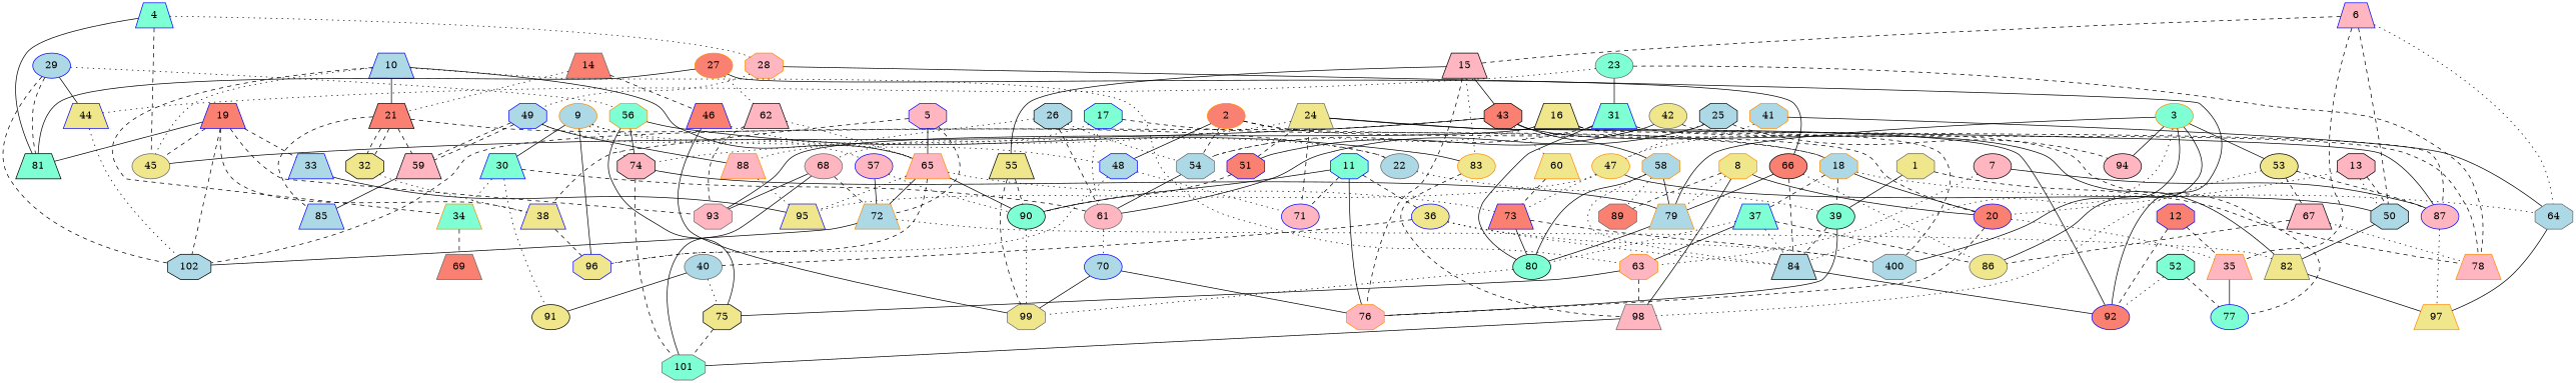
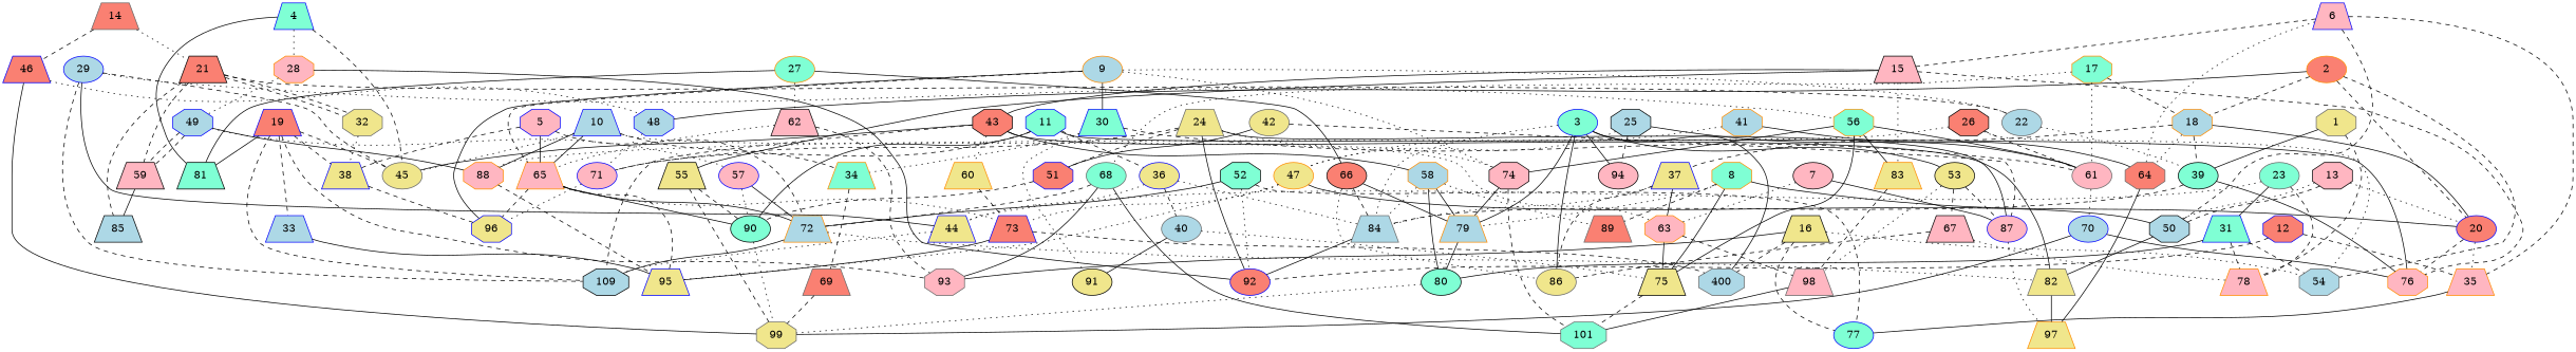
  graph {
    node [color=blue fillcolor=lightpink shape=trapezium style=filled]
    edge [style=dashed]
    1 [color=gray40 fillcolor=khaki shape=octagon]
    39 [color=black fillcolor=aquamarine shape=ellipse]
    78 [color=darkorange]
-   84 [color=black fillcolor=lightblue]
+   84 [color=gray40 fillcolor=lightblue]
    76 [color=darkorange shape=octagon]
    2 [color=darkorange fillcolor=salmon shape=ellipse]
    18 [color=darkorange fillcolor=lightblue shape=octagon]
    20 [fillcolor=salmon shape=ellipse]
    48 [fillcolor=lightblue shape=octagon]
    54 [color=gray40 fillcolor=lightblue shape=octagon]
-   64 [color=gray40 fillcolor=lightblue shape=octagon]
-   37 [fillcolor=aquamarine]
+   64 [color=gray40 fillcolor=salmon shape=octagon]
+   37 [fillcolor=khaki]
    35 [color=darkorange]
    96 [fillcolor=khaki shape=octagon]
    71 [shape=ellipse]
    61 [color=gray40 shape=ellipse]
-   3 [color=darkorange fillcolor=aquamarine shape=ellipse]
+   3 [fillcolor=aquamarine shape=ellipse]
    53 [color=black fillcolor=khaki shape=ellipse]
    79 [color=darkorange fillcolor=lightblue]
    86 [color=gray40 fillcolor=khaki shape=ellipse]
    94 [color=black shape=ellipse]
    n22 [color=gray40 fillcolor=lightblue label=400 shape=octagon]
    87 [shape=ellipse]
    98 [color=gray40]
    67 [color=black]
    80 [color=black fillcolor=aquamarine shape=ellipse]
    92 [fillcolor=salmon shape=ellipse]
    4 [fillcolor=aquamarine]
    28 [color=darkorange shape=octagon]
    45 [color=gray40 fillcolor=khaki shape=ellipse]
    81 [color=black fillcolor=aquamarine]
    49 [fillcolor=lightblue shape=octagon]
    5 [shape=octagon]
    38 [fillcolor=khaki]
    65 [color=darkorange]
    72 [color=darkorange fillcolor=lightblue]
    90 [color=black fillcolor=aquamarine shape=ellipse]
    95 [fillcolor=khaki]
    73 [fillcolor=salmon]
-   102 [color=black fillcolor=lightblue shape=octagon]
+   102 [color=black fillcolor=lightblue shape=octagon label=109]
    82 [color=gray40 fillcolor=khaki]
    15 [color=black]
    6
    50 [color=black fillcolor=lightblue shape=octagon]
    43 [color=black fillcolor=salmon shape=octagon]
    55 [color=black fillcolor=khaki]
-   83 [color=darkorange fillcolor=khaki shape=ellipse]
+   83 [color=darkorange fillcolor=khaki]
    77 [fillcolor=aquamarine shape=ellipse]
    97 [color=darkorange fillcolor=khaki]
    7 [color=black shape=ellipse]
    63 [color=darkorange shape=octagon]
-   75 [color=black fillcolor=khaki shape=octagon]
-   8 [color=darkorange fillcolor=khaki shape=octagon]
-   89 [color=gray40 fillcolor=salmon shape=octagon]
+   75 [color=black fillcolor=khaki]
+   8 [color=darkorange fillcolor=aquamarine shape=octagon]
+   89 [color=gray40 fillcolor=salmon]
    101 [color=gray40 fillcolor=aquamarine shape=octagon]
    9 [color=darkorange fillcolor=lightblue shape=ellipse]
    22 [color=gray40 fillcolor=lightblue shape=ellipse]
    30 [fillcolor=aquamarine]
    74 [color=black shape=octagon]
    34 [color=darkorange fillcolor=aquamarine]
    91 [color=black fillcolor=khaki shape=ellipse]
    10 [fillcolor=lightblue]
    21 [color=black fillcolor=salmon]
-   32 [color=black fillcolor=khaki shape=octagon]
+   32 [color=gray40 fillcolor=khaki shape=octagon]
    59 [color=black]
-   85 [fillcolor=lightblue]
+   85 [color=black fillcolor=lightblue]
    69 [color=gray40 fillcolor=salmon]
    11 [fillcolor=aquamarine shape=octagon]
    36 [fillcolor=khaki shape=ellipse]
    44 [fillcolor=khaki]
    40 [color=gray40 fillcolor=lightblue shape=ellipse]
    99 [color=gray40 fillcolor=khaki shape=octagon]
    12 [fillcolor=salmon shape=octagon]
    13 [color=black shape=octagon]
    14 [color=gray40 fillcolor=salmon]
    46 [fillcolor=salmon]
    58 [color=darkorange fillcolor=lightblue shape=octagon]
    60 [color=darkorange fillcolor=khaki]
    16 [color=black fillcolor=khaki]
    93 [color=gray40 shape=octagon]
-   17 [fillcolor=aquamarine shape=octagon]
-   68 [color=gray40 shape=ellipse]
+   17 [color=darkorange fillcolor=aquamarine shape=octagon]
+   68 [color=gray40 fillcolor=aquamarine shape=ellipse]
    70 [fillcolor=lightblue shape=ellipse]
    19 [fillcolor=salmon]
    33 [fillcolor=lightblue]
    23 [color=gray40 fillcolor=aquamarine shape=ellipse]
    31 [fillcolor=aquamarine]
    24 [color=gray40 fillcolor=khaki]
    51 [fillcolor=salmon shape=octagon]
    25 [color=black fillcolor=lightblue shape=octagon]
    47 [color=darkorange fillcolor=khaki shape=ellipse]
-   26 [color=black fillcolor=lightblue shape=octagon]
-   88 [color=darkorange]
-   27 [color=darkorange fillcolor=salmon shape=ellipse]
+   26 [color=black fillcolor=salmon shape=octagon]
+   88 [color=darkorange shape=octagon]
+   27 [color=darkorange fillcolor=aquamarine shape=ellipse]
    62 [color=black]
    66 [color=black fillcolor=salmon shape=ellipse]
    57 [shape=ellipse]
    29 [fillcolor=lightblue shape=ellipse]
    56 [color=darkorange fillcolor=aquamarine shape=octagon]
    41 [color=darkorange fillcolor=lightblue shape=octagon]
    42 [color=gray40 fillcolor=khaki shape=ellipse]
    52 [color=black fillcolor=aquamarine shape=octagon]
    1 -- 39 [style=solid]
    1 -- 78
    39 -- 84
    39 -- 76 [style=solid]
    84 -- 92 [style=solid]
    2 -- 18
    2 -- 20
    2 -- 48 [style=solid]
    2 -- 54
    18 -- 39
    18 -- 20 [style=solid]
    18 -- 64 [style=dotted]
    18 -- 37
    20 -- 76
    20 -- 35 [style=dotted]
-   48 -- 96 [style=dotted]
+   71 -- 96 [style=dotted]
    48 -- 71 [style=dotted]
-   54 -- 61 [style=solid]
+   56 -- 61 [style=solid]
    64 -- 97 [style=solid]
    37 -- 84 [style=dotted]
    37 -- 86
-   37 -- 80 [style=dotted]
    37 -- 63 [style=solid]
    35 -- 77 [style=solid]
    61 -- 70 [style=dotted]
    3 -- 84 [style=dotted]
    3 -- 53 [style=solid]
    3 -- 79 [style=solid]
    3 -- 86 [style=solid]
    3 -- 94 [style=solid]
    3 -- n22 [style=solid]
    53 -- 87
    53 -- 98 [style=dotted]
    53 -- 67
    79 -- 80 [style=solid]
    87 -- 97 [style=dotted]
    98 -- 101 [style=solid]
    67 -- 78 [style=dotted]
    67 -- 86
    80 -- 99 [style=dotted]
    4 -- 28 [style=dotted]
    4 -- 45
    4 -- 81 [style=solid]
    28 -- 92 [style=solid]
    28 -- 49 [style=dotted]
    49 -- 59
    49 -- 59
    49 -- 88 [style=solid]
    49 -- 57 [style=dotted]
    5 -- 38
    5 -- 65 [style=solid]
    5 -- 72
    38 -- 96
    65 -- 96
    65 -- 72 [style=solid]
    65 -- 90 [style=solid]
-   65 -- 95 [style=dotted]
+   65 -- 95
    65 -- 73 [style=dotted]
    72 -- 102 [style=solid]
    72 -- 82 [style=dotted]
    90 -- 99 [style=dotted]
    73 -- n22
-   73 -- 80 [style=solid]
+   73 -- 95 [style=solid]
    82 -- 97 [style=solid]
    15 -- 76
    15 -- 43 [style=solid]
    15 -- 55 [style=solid]
    15 -- 83 [style=dotted]
    6 -- 64 [style=dotted]
    6 -- 35
    6 -- 15
    6 -- 50
    50 -- 82 [style=solid]
    43 -- 45 [style=solid]
    43 -- 102
    43 -- 82 [style=solid]
    43 -- 58 [style=solid]
    43 -- 60 [style=dotted]
    55 -- 90
    55 -- 99
    83 -- 98
    7 -- 87 [style=solid]
    7 -- 63 [style=dotted]
    63 -- 98
    63 -- 75 [style=solid]
    75 -- 101
    8 -- 20 [style=solid]
    8 -- 79 [style=dotted]
-   8 -- 98 [style=solid]
+   8 -- 75 [style=solid]
    8 -- 89
    9 -- 96 [style=solid]
-   9 -- 65 [style=dotted]
+   9 -- 65
    9 -- 22 [style=dotted]
    9 -- 30 [style=solid]
    9 -- 74 [style=dotted]
    22 -- 39 [style=dotted]
    30 -- 61
    30 -- 34 [style=dotted]
    30 -- 91 [style=dotted]
    74 -- 79 [style=solid]
    74 -- 101
    34 -- 69
    10 -- 45 [style=dotted]
    10 -- 65 [style=solid]
    10 -- 63 [style=dotted]
    10 -- 34
-   10 -- 21 [style=solid]
+   10 -- 88 [style=solid]
    21 -- 22
    21 -- 32
    21 -- 32
    21 -- 59
    21 -- 85
    32 -- 38 [style=dotted]
    59 -- 85 [style=solid]
+   69 -- 99
    11 -- 76 [style=solid]
    11 -- 71
    11 -- 90 [style=solid]
    11 -- 36
    36 -- 84 [style=dotted]
-   36 -- n22 [style=dotted]
+   36 -- 44 [style=dotted]
    36 -- 40
    44 -- 102 [style=dotted]
    40 -- 75 [style=dotted]
    40 -- 91 [style=solid]
    12 -- 35
    12 -- 92
    13 -- 20 [style=dotted]
    13 -- 50 [style=dotted]
    13 -- 50
    14 -- 21 [style=dotted]
    14 -- 46
    46 -- 48 [style=dotted]
    46 -- 99 [style=solid]
    58 -- 84 [style=dotted]
    58 -- 79 [style=solid]
    58 -- 80 [style=solid]
    58 -- 89 [style=dotted]
    60 -- 73
    16 -- 54 [style=dotted]
    16 -- n22
    16 -- 77
    16 -- 93 [style=solid]
    17 -- 18
    17 -- 61 [style=dotted]
    17 -- 68 [style=dotted]
    68 -- 72
    68 -- 101 [style=solid]
    68 -- 93 [style=solid]
    70 -- 76 [style=solid]
    70 -- 99 [style=solid]
    19 -- 45
    19 -- 81 [style=solid]
    19 -- 38
    19 -- 102
    19 -- 93
    19 -- 33
    33 -- 95 [style=solid]
    23 -- 78
    23 -- 44 [style=dotted]
    23 -- 31 [style=solid]
    31 -- 78
    31 -- 54
    31 -- 80 [style=solid]
    24 -- 71
    24 -- 87 [style=solid]
    24 -- 92 [style=solid]
    24 -- 74 [style=dotted]
    24 -- 51
    51 -- 90
    25 -- 61 [style=solid]
    25 -- 94
    25 -- 47 [style=dotted]
    47 -- 95 [style=dotted]
    47 -- 73 [style=dotted]
    47 -- 50 [style=solid]
    26 -- 54 [style=dotted]
    26 -- 61
    26 -- 88 [style=dotted]
-   88 -- 95 [style=dotted]
+   88 -- 95
    27 -- 81 [style=solid]
    27 -- 62 [style=dotted]
    27 -- 66 [style=solid]
    62 -- 65 [style=dotted]
    62 -- 93
    66 -- 84
    66 -- 79 [style=solid]
    66 -- 86 [style=dotted]
    57 -- 72 [style=solid]
    57 -- 90 [style=dotted]
-   29 -- 81
+   29 -- 45
    29 -- 102
    29 -- 44 [style=solid]
    29 -- 56 [style=dotted]
    56 -- 83 [style=solid]
    56 -- 75 [style=solid]
    56 -- 74 [style=solid]
    41 -- 64 [style=solid]
    41 -- 47 [style=dotted]
    42 -- 87
    42 -- 51 [style=solid]
    52 -- 92 [style=dotted]
+   52 -- 72 [style=solid]
    52 -- 77
  }
